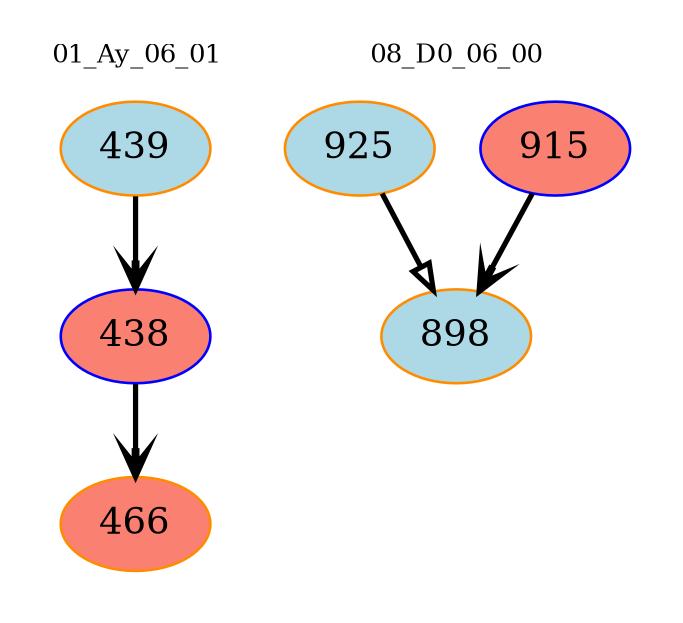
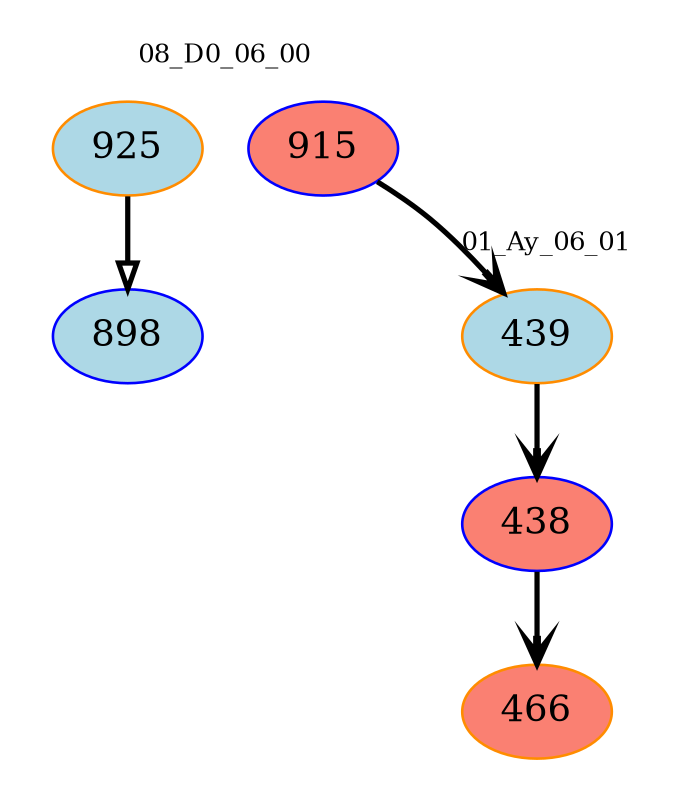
  digraph {
    node [color=darkorange fillcolor=lightblue style=filled]
    edge [arrowhead=vee color=black style=bold]
    n1 [label=439]
    n2 [color=blue fillcolor=salmon label=438]
    n3 [fillcolor=salmon label=466]
    n4 [color=blue fillcolor=salmon label=915]
-   n5 [label=898]
+   n5 [color=blue label=898]
    n6 [label=925]
    subgraph cluster_1 {
      color=white
      fontsize=10
      label="01_Ay_06_01"
      n1
      n2
      n3
    }
    subgraph cluster_2 {
      color=white
      fontsize=10
      label="08_D0_06_00"
      n4
      n5
      n6
    }
    n1 -> n2
    n2 -> n3
-   n4 -> n5
+   n4 -> n1
    n6 -> n5 [arrowhead=onormal]
  }
